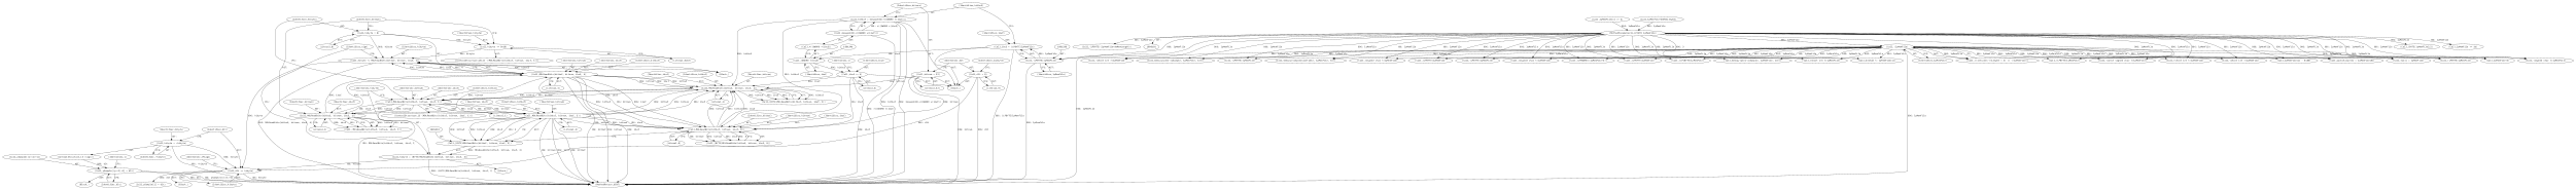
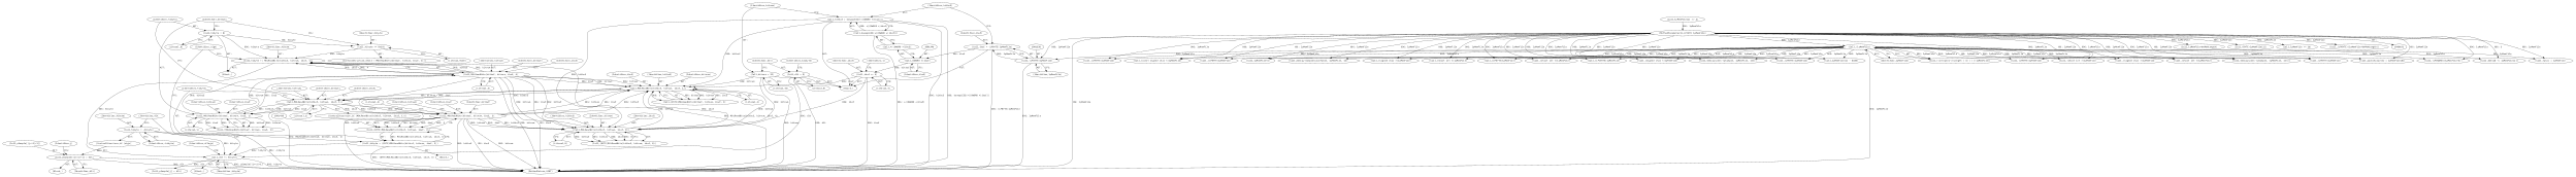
  digraph {
    fontname="IBM Plex Mono"
    node [fontname="IBM Plex Mono"]
    edge [fontname="IBM Plex Mono"]
    n1 [label="(Call,pSample[(j<<1)+1] = dlt)"]
    n2 [label="(Identifier,dlt)"]
    n3 [label="(Block,)"]
    n4 [label="(MethodReturn,UINT)"]
    n5 [label="(Call,dlt += hibyte)"]
    n6 [label="(Identifier,hibyte)"]
    n7 [label="(Call,pSample[j] = dlt)"]
    n8 [label="(Block,)"]
    n9 [label="(Call,hibyte += MDLReadBits(bitbuf, bitnum, ibuf, 1))"]
    n10 [label="(Call,MDLReadBits(bitbuf, bitnum, ibuf, 4))"]
    n11 [label="(Block,)"]
    n12 [label="(Call,MDLReadBits(bitbuf, bitnum, ibuf, 1))"]
    n13 [label="(Call,MDLReadBits(bitbuf, bitnum, ibuf, 8))"]
    n14 [label="(Literal,4)"]
    n15 [label="(Call,MDLReadBits(bitbuf, bitnum, ibuf, 1))"]
    n16 [label="(Literal,1)"]
    n17 [label="(Call,(BYTE)MDLReadBits(bitbuf, bitnum, ibuf, 1))"]
    n18 [label="(Call,(BYTE)MDLReadBits(bitbuf, bitnum, ibuf, 8))"]
    n19 [label="(Literal,8)"]
    n20 [label="(Call,MDLReadBits(bitbuf, bitnum, ibuf, 1))"]
    n21 [label="(Literal,1)"]
    n22 [label="(Call,!MDLReadBits(bitbuf, bitnum, ibuf, 1))"]
    n23 [label="(Call,MDLReadBits(bitbuf, bitnum, ibuf, 3))"]
    n24 [label="(ControlStructure,if (MDLReadBits(bitbuf, bitnum, ibuf, 1)))"]
    n25 [label="(Literal,1)"]
    n26 [label="(Call,(BYTE)MDLReadBits(bitbuf, bitnum, ibuf, 3))"]
    n27 [label="(Literal,3)"]
    n28 [label="(Call,bitbuf = bswapLE32(*((DWORD *)ibuf)))"]
    n29 [label="(Call,bswapLE32(*((DWORD *)ibuf)))"]
    n30 [label="(Block,)"]
    n31 [label="(Call,*((DWORD *)ibuf))"]
    n32 [label="(Call,(DWORD *)ibuf)"]
    n33 [label="(Call,hibyte = (BYTE)MDLReadBits(bitbuf, bitnum, ibuf, 3))"]
    n34 [label="(Call,bitnum = 32)"]
    n35 [label="(Literal,32)"]
    n36 [label="(Call,ibuf += 4)"]
    n37 [label="(Literal,4)"]
    n38 [label="(Identifier,ibuf)"]
    n39 [label="(Call,ibuf = (LPBYTE)lpMemFile)"]
    n40 [label="(Call,(LPBYTE)lpMemFile)"]
    n41 [label="(Identifier,lpMemFile)"]
    n42 [label="(Call,!lpMemFile)"]
    n43 [label="(Call,(short int *)lpMemFile)"]
    n44 [label="(Call,memcpy(CompressionTable, lpMemFile, 16))"]
    n45 [label="(Call,(LPBYTE)lpMemFile)"]
    n46 [label="(Call,(LPBYTE)lpMemFile)"]
    n47 [label="(Call,(signed char *)lpMemFile)"]
    n48 [label="(Call,(LPBYTE)lpMemFile)"]
    n49 [label="(Call,(LPDWORD)(lpMemFile+4))"]
    n50 [label="(Identifier,lpMemFile)"]
    n51 [label="(Call,(LPBYTE)lpMemFile)"]
    n52 [label="(Call,(const signed char *)lpMemFile)"]
    n53 [label="(Call,(short int *)lpMemFile)"]
    n54 [label="(Call,(short int *)lpMemFile)"]
    n55 [label="(Call,(signed char *)lpMemFile)"]
    n56 [label="(Call,lpMemFile+4)"]
    n57 [label="(Call,(short int *)lpMemFile)"]
    n58 [label="(Call,(LPCBYTE)lpMemFile)"]
    n59 [label="(Call,memcpy(pIns->pSample, lpMemFile, len))"]
    n60 [label="(Call,delta8 += lpMemFile[j])"]
    n61 [label="(Call,lpMemFile[j] - 0x80)"]
    n62 [label="(Call,packcharacter = lpMemFile[8])"]
    n63 [label="(Call,*psrc = lpMemFile)"]
    n64 [label="(Call,((int)pIns->nLength < 4) || (!lpMemFile))"]
    n65 [label="(Call,(LPBYTE)lpMemFile)"]
    n66 [label="(Call,(signed char *)lpMemFile)"]
    n67 [label="(Call,memcpy(pIns->pSample, lpMemFile, len))"]
    n68 [label="(Call,(LPBYTE)lpMemFile)"]
    n69 [label="(MethodParameterIn,LPCSTR lpMemFile)"]
    n70 [label="(Call,lpMemFile+dwMemLength)"]
    n71 [label="(Call,(BYTE)lpMemFile[j])"]
    n72 [label="(Call,lpMemFile += 16)"]
    n73 [label="(Call,(LPBYTE)(lpMemFile+dwMemLength))"]
    1000101
    n75 [label="(Call,lpMemFile[j] >> 4)"]
    n76 [label="(Call,hibyte += 0x10)"]
    n77 [label="(ControlStructure,while (!MDLReadBits(bitbuf, bitnum, ibuf, 1)))"]
    n78 [label="(Literal,0x10)"]
    n79 [label="(Call,hibyte = 8)"]
    n80 [label="(Literal,8)"]
    n81 [label="(Block,)"]
    n82 [label="(Call,hibyte = ~hibyte)"]
    n83 [label="(ControlStructure,if (sign))"]
    n84 [label="(Identifier,~hibyte)"]
    n85 [label="(Call,dlt = 0)"]
    n86 [label="(Literal,0)"]
    n87 [label="(Identifier,ibuf)"]
    n88 [label="(Identifier,bitbuf)"]
    n89 [label="(Identifier,ibuf)"]
    n90 [label="(Identifier,j)"]
    n91 [label="(Identifier,hibyte)"]
    n92 [label="(Identifier,hibyte)"]
    n93 [label="(Identifier,j)"]
    n94 [label="(Identifier,ibuf)"]
    n95 [label="(Identifier,dlt)"]
    n96 [label="(Identifier,bitnum)"]
    n97 [label="(Identifier,bitnum)"]
    n98 [label="(Identifier,dlt)"]
    n99 [label="(Identifier,bitnum)"]
    n100 [label="(Identifier,bitnum)"]
    n101 [label="(Identifier,lowbyte)"]
    n102 [label="(Identifier,bitnum)"]
    n103 [label="(Identifier,ibuf)"]
    n104 [label="(Call,pSample[(j<<1)+1])"]
    n105 [label="(Identifier,hibyte)"]
    n106 [label="(Identifier,sign)"]
    n107 [label="(Identifier,hibyte)"]
    n108 [label="(Identifier,nFlags)"]
    n109 [label="(Identifier,bitbuf)"]
    n110 [label="(Identifier,ibuf)"]
    n111 [label="(Identifier,hibyte)"]
    n112 [label="(Identifier,bitbuf)"]
    n113 [label="(Identifier,bitbuf)"]
    n114 [label="(Identifier,bitbuf)"]
    n115 [label="(Identifier,ibuf)"]
    n116 [label="(Identifier,ibuf)"]
    n117 [label="(Identifier,bitnum)"]
    n118 [label="(Identifier,ibuf)"]
    n119 [label="(Identifier,bitbuf)"]
    n120 [label="(Identifier,bitbuf)"]
    n121 [label="(Identifier,bitnum)"]
    1001346
    1001338
    1001410
    n1 -> n2 [label="CFG: "]
    n1 -> n3 [label="AST: "]
    n1 -> n4 [label="DDG: dlt"]
    n1 -> n4 [label="DDG: pSample[(j<<1)+1]"]
    n2 -> n1 [label="AST: "]
    n5 -> n4 [label="DDG: hibyte"]
    n5 -> n6 [label="CFG: "]
    n5 -> n7 [label="DDG: dlt"]
    n5 -> n8 [label="AST: "]
    n6 -> n5 [label="AST: "]
    n9 -> n4 [label="DDG: MDLReadBits(bitbuf, bitnum, ibuf, 4)"]
    n9 -> n5 [label="DDG: hibyte"]
    n9 -> n10 [label="CFG: "]
    n9 -> n11 [label="AST: "]
    n10 -> n4 [label="DDG: ibuf"]
    n10 -> n4 [label="DDG: bitnum"]
    n10 -> n4 [label="DDG: bitbuf"]
    n10 -> n9 [label="AST: "]
    n10 -> n9 [label="DDG: bitbuf"]
    n10 -> n9 [label="DDG: bitnum"]
    n10 -> n9 [label="DDG: ibuf"]
    n10 -> n9 [label="DDG: 4"]
    n10 -> n12 [label="DDG: bitbuf"]
    n10 -> n12 [label="DDG: bitnum"]
    n10 -> n12 [label="DDG: ibuf"]
    n10 -> n13 [label="DDG: bitbuf"]
    n10 -> n13 [label="DDG: bitnum"]
    n10 -> n13 [label="DDG: ibuf"]
    n10 -> n14 [label="CFG: "]
    n12 -> n15 [label="DDG: bitbuf"]
    n12 -> n15 [label="DDG: bitnum"]
    n12 -> n15 [label="DDG: ibuf"]
    n12 -> n16 [label="CFG: "]
    n12 -> n17 [label="AST: "]
    n12 -> n17 [label="DDG: bitbuf"]
    n12 -> n17 [label="DDG: bitnum"]
    n12 -> n17 [label="DDG: ibuf"]
    n12 -> n17 [label="DDG: 1"]
    n13 -> n12 [label="DDG: bitbuf"]
    n13 -> n12 [label="DDG: bitnum"]
    n13 -> n12 [label="DDG: ibuf"]
    n13 -> n18 [label="AST: "]
    n13 -> n18 [label="DDG: bitbuf"]
    n13 -> n18 [label="DDG: bitnum"]
    n13 -> n18 [label="DDG: ibuf"]
    n13 -> n18 [label="DDG: 8"]
    n13 -> n19 [label="CFG: "]
    n14 -> n10 [label="AST: "]
    n15 -> n4 [label="DDG: MDLReadBits(bitbuf, bitnum, ibuf, 1)"]
    n15 -> n20 [label="DDG: bitbuf"]
    n15 -> n20 [label="DDG: bitnum"]
    n15 -> n20 [label="DDG: ibuf"]
    n15 -> n23 [label="DDG: bitbuf"]
    n15 -> n23 [label="DDG: bitnum"]
    n15 -> n23 [label="DDG: ibuf"]
    n15 -> n24 [label="AST: "]
    n15 -> n25 [label="CFG: "]
    n16 -> n12 [label="AST: "]
    n17 -> n12 [label="CFG: "]
    n18 -> n13 [label="CFG: "]
    n19 -> n13 [label="AST: "]
    n20 -> n10 [label="DDG: bitbuf"]
    n20 -> n10 [label="DDG: bitnum"]
    n20 -> n10 [label="DDG: ibuf"]
    n20 -> n21 [label="CFG: "]
    n20 -> n22 [label="AST: "]
    n20 -> n22 [label="DDG: bitbuf"]
    n20 -> n22 [label="DDG: bitnum"]
    n20 -> n22 [label="DDG: ibuf"]
    n20 -> n22 [label="DDG: 1"]
    n21 -> n20 [label="AST: "]
    n22 -> n20 [label="CFG: "]
    n23 -> n4 [label="DDG: bitbuf"]
    n23 -> n4 [label="DDG: ibuf"]
    n23 -> n4 [label="DDG: bitnum"]
    n23 -> n12 [label="DDG: bitbuf"]
    n23 -> n12 [label="DDG: bitnum"]
    n23 -> n12 [label="DDG: ibuf"]
    n23 -> n13 [label="DDG: bitbuf"]
    n23 -> n13 [label="DDG: bitnum"]
    n23 -> n13 [label="DDG: ibuf"]
    n23 -> n26 [label="AST: "]
    n23 -> n26 [label="DDG: bitbuf"]
    n23 -> n26 [label="DDG: bitnum"]
    n23 -> n26 [label="DDG: ibuf"]
    n23 -> n26 [label="DDG: 3"]
-   n23 -> n27 [label="CFG: "]
    n25 -> n15 [label="AST: "]
    n26 -> n23 [label="CFG: "]
    n26 -> n33 [label="AST: "]
    n26 -> n33 [label="DDG: MDLReadBits(bitbuf, bitnum, ibuf, 3)"]
    n27 -> n23 [label="AST: "]
    n28 -> n4 [label="DDG: bitbuf"]
    n28 -> n4 [label="DDG: bswapLE32(*((DWORD *)ibuf))"]
    n28 -> n12 [label="DDG: bitbuf"]
    n28 -> n13 [label="DDG: bitbuf"]
    n28 -> n29 [label="CFG: "]
    n28 -> n30 [label="AST: "]
    n29 -> n4 [label="DDG: *((DWORD *)ibuf)"]
    n29 -> n28 [label="AST: "]
    n29 -> n28 [label="DDG: *((DWORD *)ibuf)"]
    n29 -> n31 [label="CFG: "]
    n31 -> n29 [label="AST: "]
    n31 -> n32 [label="CFG: "]
    n32 -> n31 [label="AST: "]
    n32 -> n36 [label="DDG: bitbuf"]
    n32 -> n38 [label="CFG: "]
    n33 -> n4 [label="DDG: (BYTE)MDLReadBits(bitbuf, bitnum, ibuf, 3)"]
    n33 -> n5 [label="DDG: hibyte"]
-   n13 -> n26 [label="CFG: "]
+   n33 -> n26 [label="CFG: "]
    n33 -> n81 [label="AST: "]
    n34 -> n4 [label="DDG: bitnum"]
    n34 -> n12 [label="DDG: bitnum"]
    n34 -> n13 [label="DDG: bitnum"]
    n34 -> n30 [label="AST: "]
    n34 -> n35 [label="CFG: "]
    n35 -> n34 [label="AST: "]
    n36 -> n4 [label="DDG: ibuf"]
    n36 -> n12 [label="DDG: ibuf"]
    n36 -> n13 [label="DDG: ibuf"]
    n36 -> n30 [label="AST: "]
    n36 -> n37 [label="CFG: "]
    n37 -> n36 [label="AST: "]
    n38 -> n32 [label="AST: "]
    n39 -> n4 [label="DDG: (LPBYTE)lpMemFile"]
    n39 -> n30 [label="AST: "]
    n39 -> n32 [label="DDG: ibuf"]
    n39 -> n40 [label="CFG: "]
    n40 -> n4 [label="DDG: lpMemFile"]
    n40 -> n39 [label="AST: "]
    n40 -> n39 [label="DDG: lpMemFile"]
    n40 -> n41 [label="CFG: "]
    n41 -> n40 [label="AST: "]
    n42 -> n4 [label="DDG: lpMemFile"]
    n42 -> n40 [label="DDG: lpMemFile"]
    n42 -> n43 [label="DDG: lpMemFile"]
    n42 -> n44 [label="DDG: lpMemFile"]
    n42 -> n45 [label="DDG: lpMemFile"]
    n42 -> n46 [label="DDG: lpMemFile"]
    n42 -> n47 [label="DDG: lpMemFile"]
    n42 -> n48 [label="DDG: lpMemFile"]
    n42 -> n49 [label="DDG: lpMemFile"]
    n42 -> n50 [label="CFG: "]
    n42 -> n51 [label="DDG: lpMemFile"]
    n42 -> n52 [label="DDG: lpMemFile"]
    n42 -> n53 [label="DDG: lpMemFile"]
    n42 -> n54 [label="DDG: lpMemFile"]
    n42 -> n55 [label="DDG: lpMemFile"]
    n42 -> n56 [label="DDG: lpMemFile"]
    n42 -> n57 [label="DDG: lpMemFile"]
    n42 -> n58 [label="DDG: lpMemFile"]
    n42 -> n59 [label="DDG: lpMemFile"]
    n42 -> n60 [label="DDG: lpMemFile"]
    n42 -> n61 [label="DDG: lpMemFile"]
    n42 -> n62 [label="DDG: lpMemFile"]
    n42 -> n63 [label="DDG: lpMemFile"]
    n42 -> n64 [label="AST: "]
    n42 -> n64 [label="DDG: lpMemFile"]
    n42 -> n65 [label="DDG: lpMemFile"]
    n42 -> n66 [label="DDG: lpMemFile"]
    n42 -> n67 [label="DDG: lpMemFile"]
    n42 -> n68 [label="DDG: lpMemFile"]
    n50 -> n42 [label="AST: "]
    n64 -> n42 [label="CFG: "]
    n69 -> n4 [label="DDG: lpMemFile"]
    n69 -> n40 [label="DDG: lpMemFile"]
    n69 -> n42 [label="DDG: lpMemFile"]
    n69 -> n43 [label="DDG: lpMemFile"]
    n69 -> n44 [label="DDG: lpMemFile"]
    n69 -> n45 [label="DDG: lpMemFile"]
    n69 -> n46 [label="DDG: lpMemFile"]
    n69 -> n47 [label="DDG: lpMemFile"]
    n69 -> n48 [label="DDG: lpMemFile"]
    n69 -> n49 [label="DDG: lpMemFile"]
    n69 -> n51 [label="DDG: lpMemFile"]
    n69 -> n52 [label="DDG: lpMemFile"]
    n69 -> n53 [label="DDG: lpMemFile"]
    n69 -> n54 [label="DDG: lpMemFile"]
    n69 -> n55 [label="DDG: lpMemFile"]
    n69 -> n56 [label="DDG: lpMemFile"]
    n69 -> n57 [label="DDG: lpMemFile"]
    n69 -> n58 [label="DDG: lpMemFile"]
    n69 -> n59 [label="DDG: lpMemFile"]
    n69 -> n60 [label="DDG: 3"]
    n69 -> n61 [label="DDG: lpMemFile"]
    n69 -> n62 [label="DDG: lpMemFile"]
    n69 -> n63 [label="DDG: lpMemFile"]
    n69 -> n65 [label="DDG: lpMemFile"]
    n69 -> n66 [label="DDG: lpMemFile"]
    n69 -> n67 [label="DDG: lpMemFile"]
    n69 -> n68 [label="DDG: lpMemFile"]
-   n70 -> n69 [label="DDG: lpMemFile"]
+   n69 -> n70 [label="DDG: lpMemFile"]
    n69 -> n71 [label="DDG: lpMemFile"]
    n69 -> n72 [label="DDG: lpMemFile"]
    n69 -> n73 [label="DDG: lpMemFile"]
    n69 -> 1000101 [label="AST: "]
    n75 -> n69 [label="DDG: lpMemFile"]
    n76 -> n9 [label="DDG: hibyte"]
    n76 -> n77 [label="AST: "]
    n76 -> n78 [label="CFG: "]
    n78 -> n76 [label="AST: "]
    n79 -> n9 [label="DDG: hibyte"]
    n79 -> n11 [label="AST: "]
    n79 -> n76 [label="DDG: hibyte"]
    n79 -> n80 [label="CFG: "]
    n80 -> n79 [label="AST: "]
    n82 -> n4 [label="DDG: ~hibyte"]
    n82 -> n5 [label="DDG: hibyte"]
    n82 -> n83 [label="AST: "]
    n82 -> n84 [label="CFG: "]
    n83 -> n1 [label="DDG: dlt"]
    n84 -> n82 [label="AST: "]
    n85 -> n4 [label="DDG: dlt"]
    n85 -> n5 [label="DDG: dlt"]
    n85 -> n30 [label="AST: "]
    n85 -> n86 [label="CFG: "]
    n86 -> n85 [label="AST: "]
    n87 -> n15 [label="AST: "]
    n88 -> n13 [label="AST: "]
    n89 -> n10 [label="AST: "]
    n90 -> n1 [label="CFG: "]
    n91 -> n82 [label="AST: "]
    n92 -> n9 [label="AST: "]
    n93 -> n36 [label="CFG: "]
    n94 -> n20 [label="AST: "]
    n95 -> n5 [label="AST: "]
    n95 -> n82 [label="CFG: "]
    n96 -> n10 [label="AST: "]
    n97 -> n23 [label="AST: "]
    n98 -> n34 [label="CFG: "]
    n98 -> n85 [label="AST: "]
    n99 -> n28 [label="CFG: "]
    n99 -> n34 [label="AST: "]
    n100 -> n15 [label="AST: "]
    n101 -> n85 [label="CFG: "]
    n102 -> n13 [label="AST: "]
    n103 -> n36 [label="AST: "]
    n104 -> n1 [label="AST: "]
    n105 -> n76 [label="AST: "]
    n106 -> n9 [label="CFG: "]
    n106 -> n33 [label="CFG: "]
    n107 -> n15 [label="CFG: "]
    n107 -> n33 [label="AST: "]
    n108 -> n5 [label="CFG: "]
    n109 -> n15 [label="AST: "]
    n110 -> n23 [label="AST: "]
    n111 -> n15 [label="CFG: "]
    n111 -> n79 [label="AST: "]
    n112 -> n28 [label="AST: "]
    n112 -> n39 [label="CFG: "]
    n113 -> n20 [label="AST: "]
    n113 -> n76 [label="CFG: "]
    n113 -> n79 [label="CFG: "]
    n114 -> n23 [label="AST: "]
    n115 -> n12 [label="AST: "]
    n116 -> n13 [label="AST: "]
    n117 -> n20 [label="AST: "]
    n118 -> n39 [label="AST: "]
    n119 -> n10 [label="AST: "]
    n120 -> n12 [label="AST: "]
    n121 -> n12 [label="AST: "]
    1001346 -> n32 [label="AST: "]
    1001338 -> n40 [label="AST: "]
    1001410 -> n26 [label="AST: "]
  }
